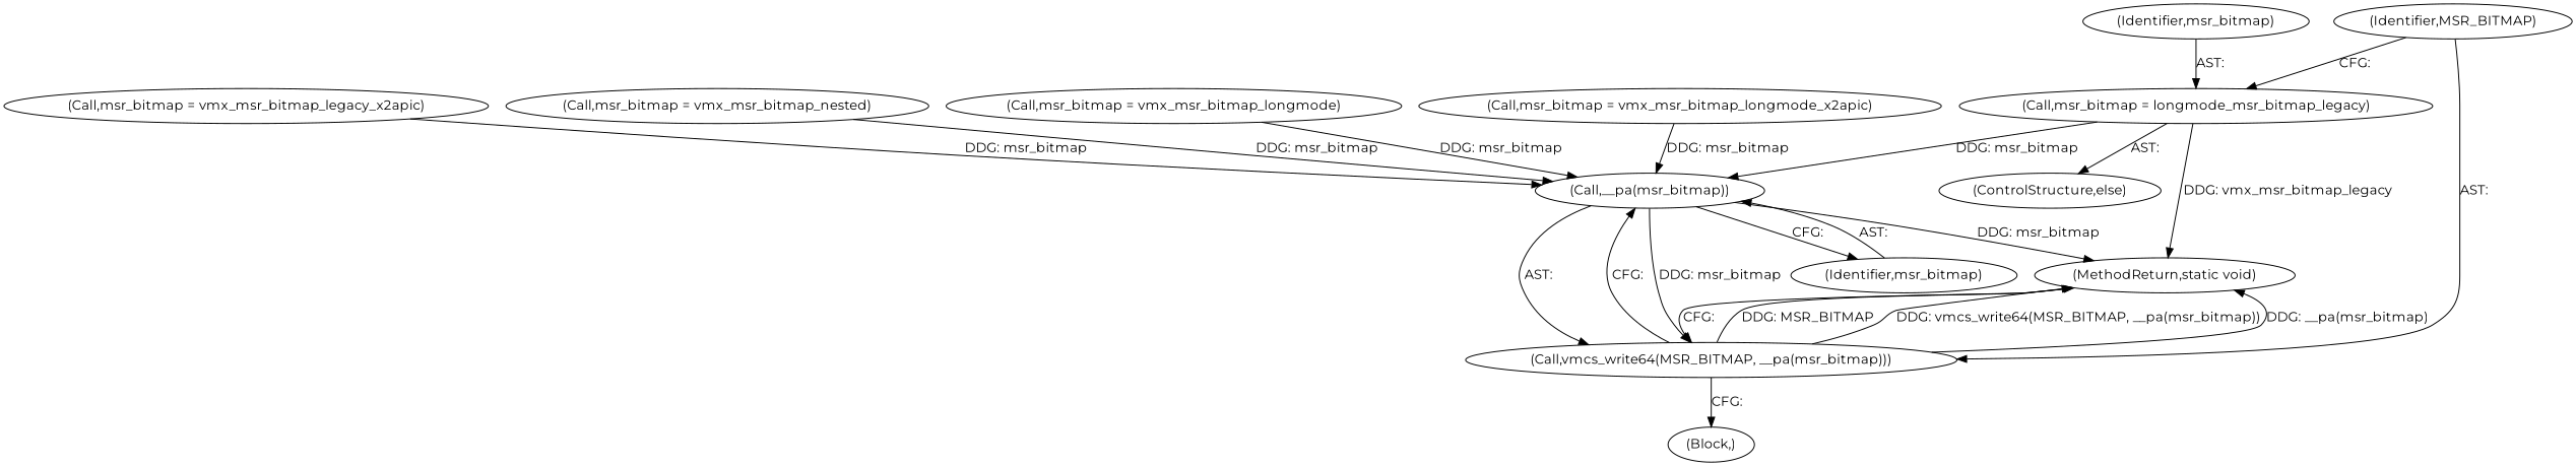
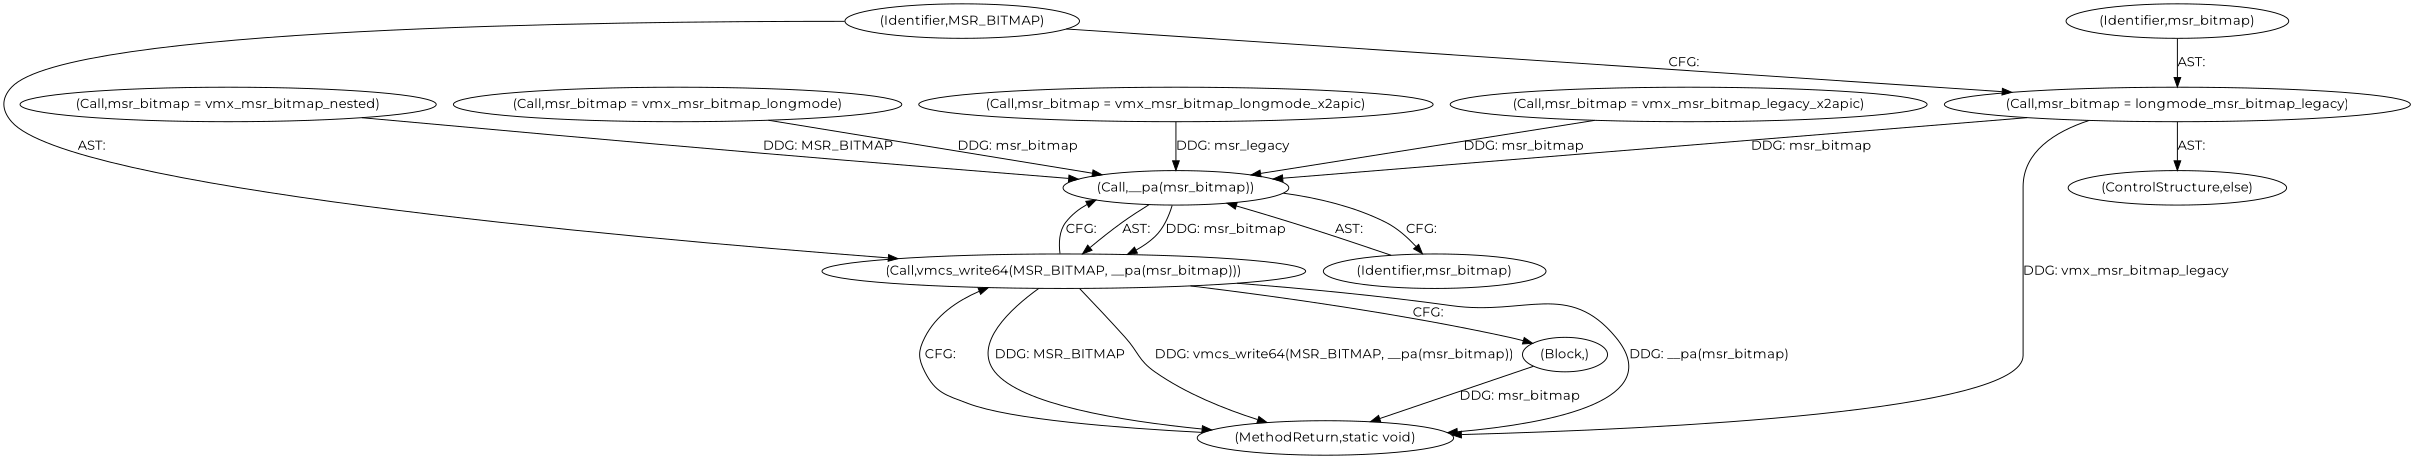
  digraph {
    fontname=Montserrat
    node [fontname=Montserrat]
    edge [fontname=Montserrat]
    n1 [label="(Call,msr_bitmap = longmode_msr_bitmap_legacy)"]
    n2 [label="(Call,__pa(msr_bitmap))"]
    n3 [label="(ControlStructure,else)"]
    n4 [label="(MethodReturn,static void)"]
    n5 [label="(Call,vmcs_write64(MSR_BITMAP, __pa(msr_bitmap)))"]
    n6 [label="(Identifier,msr_bitmap)"]
    n7 [label="(Block,)"]
    n8 [label="(Call,msr_bitmap = vmx_msr_bitmap_nested)"]
    n9 [label="(Call,msr_bitmap = vmx_msr_bitmap_longmode)"]
    n10 [label="(Identifier,MSR_BITMAP)"]
    n11 [label="(Identifier,msr_bitmap)"]
    n12 [label="(Call,msr_bitmap = vmx_msr_bitmap_longmode_x2apic)"]
    n13 [label="(Call,msr_bitmap = vmx_msr_bitmap_legacy_x2apic)"]
    n1 -> n2 [label="DDG: msr_bitmap"]
    n1 -> n3 [label="AST: "]
    n1 -> n4 [label="DDG: vmx_msr_bitmap_legacy"]
-   n2 -> n4 [label="DDG: msr_bitmap"]
+   n7 -> n4 [label="DDG: msr_bitmap"]
    n2 -> n5 [label="AST: "]
    n2 -> n5 [label="DDG: msr_bitmap"]
    n2 -> n6 [label="CFG: "]
    n4 -> n5 [label="CFG: "]
    n5 -> n2 [label="CFG: "]
    n5 -> n4 [label="DDG: MSR_BITMAP"]
    n5 -> n4 [label="DDG: vmcs_write64(MSR_BITMAP, __pa(msr_bitmap))"]
    n5 -> n4 [label="DDG: __pa(msr_bitmap)"]
    n5 -> n7 [label="CFG: "]
    n6 -> n2 [label="AST: "]
-   n8 -> n2 [label="DDG: msr_bitmap"]
+   n8 -> n2 [label="DDG: MSR_BITMAP"]
    n9 -> n2 [label="DDG: msr_bitmap"]
    n10 -> n1 [label="CFG: "]
    n10 -> n5 [label="AST: "]
    n11 -> n1 [label="AST: "]
-   n12 -> n2 [label="DDG: msr_bitmap"]
+   n12 -> n2 [label="DDG: msr_legacy"]
    n13 -> n2 [label="DDG: msr_bitmap"]
  }
